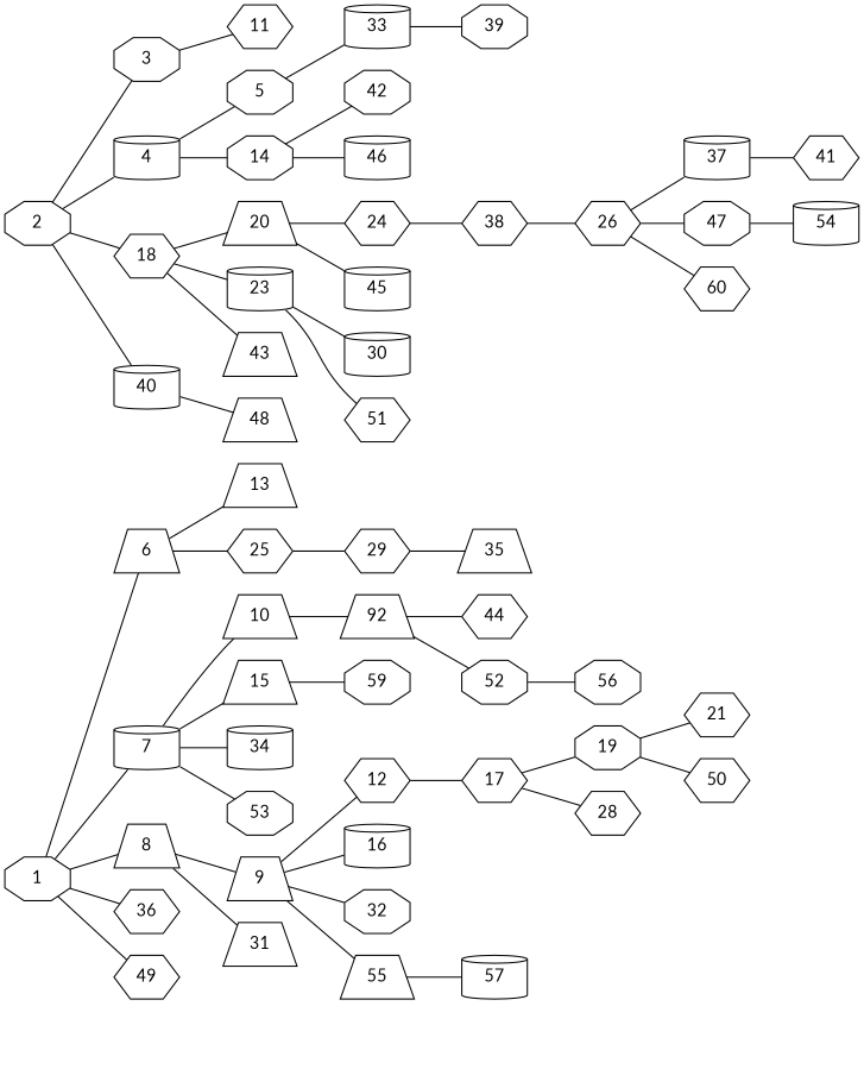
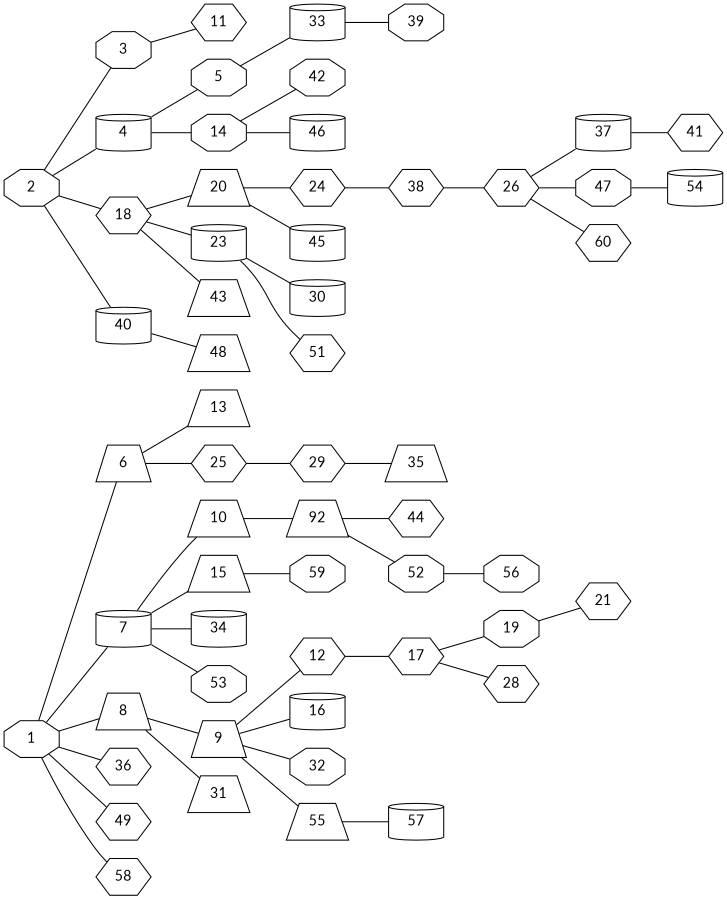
  graph {
    fontname=Lato
    rankdir=LR
    node [fontname=Lato shape=hexagon]
    edge [fontname=Lato]
    1 [shape=octagon]
    6 [shape=trapezium]
    7 [shape=cylinder]
    8 [shape=trapezium]
    36
    49
+   58
    2 [shape=octagon]
    3 [shape=octagon]
    4 [shape=cylinder]
    18
    40 [shape=cylinder]
    13 [shape=trapezium]
    25
    10 [shape=trapezium]
    15 [shape=trapezium]
    34 [shape=cylinder]
    53 [shape=octagon]
    9 [shape=trapezium]
    31 [shape=trapezium]
    11
    5 [shape=octagon]
    14 [shape=octagon]
    20 [shape=trapezium]
    23 [shape=cylinder]
    43 [shape=trapezium]
    48 [shape=trapezium]
    29
    n29 [label=92 shape=trapezium]
    59 [shape=octagon]
    12
    16 [shape=cylinder]
    32 [shape=octagon]
    55 [shape=trapezium]
    33 [shape=cylinder]
    42 [shape=octagon]
    46 [shape=cylinder]
    24
    45 [shape=cylinder]
    30 [shape=cylinder]
    51
    39 [shape=octagon]
    35 [shape=trapezium]
    44
    52 [shape=octagon]
    17
    57 [shape=cylinder]
    19 [shape=octagon]
    28
    56 [shape=octagon]
    21
-   50
    38
    37 [shape=cylinder]
    26
    47 [shape=octagon]
    60
    41
    54 [shape=cylinder]
    1 -- 6
    1 -- 7
    1 -- 8
    1 -- 36
    1 -- 49
+   1 -- 58
    6 -- 13
    6 -- 25
    7 -- 10
    7 -- 15
    7 -- 34
    7 -- 53
    8 -- 9
    8 -- 31
    2 -- 3
    2 -- 4
    2 -- 18
    2 -- 40
    3 -- 11
    4 -- 5
    4 -- 14
    18 -- 20
    18 -- 23
    18 -- 43
    40 -- 48
    25 -- 29
    10 -- n29
    15 -- 59
    9 -- 12
    9 -- 16
    9 -- 32
    9 -- 55
    5 -- 33
    14 -- 42
    14 -- 46
    20 -- 24
    20 -- 45
    23 -- 30
    23 -- 51
    29 -- 35
    n29 -- 44
    n29 -- 52
    12 -- 17
    55 -- 57
    33 -- 39
    24 -- 38
    52 -- 56
    17 -- 19
    17 -- 28
    19 -- 21
-   19 -- 50
    38 -- 26
    37 -- 41
    26 -- 37
    26 -- 47
    26 -- 60
    47 -- 54
  }
